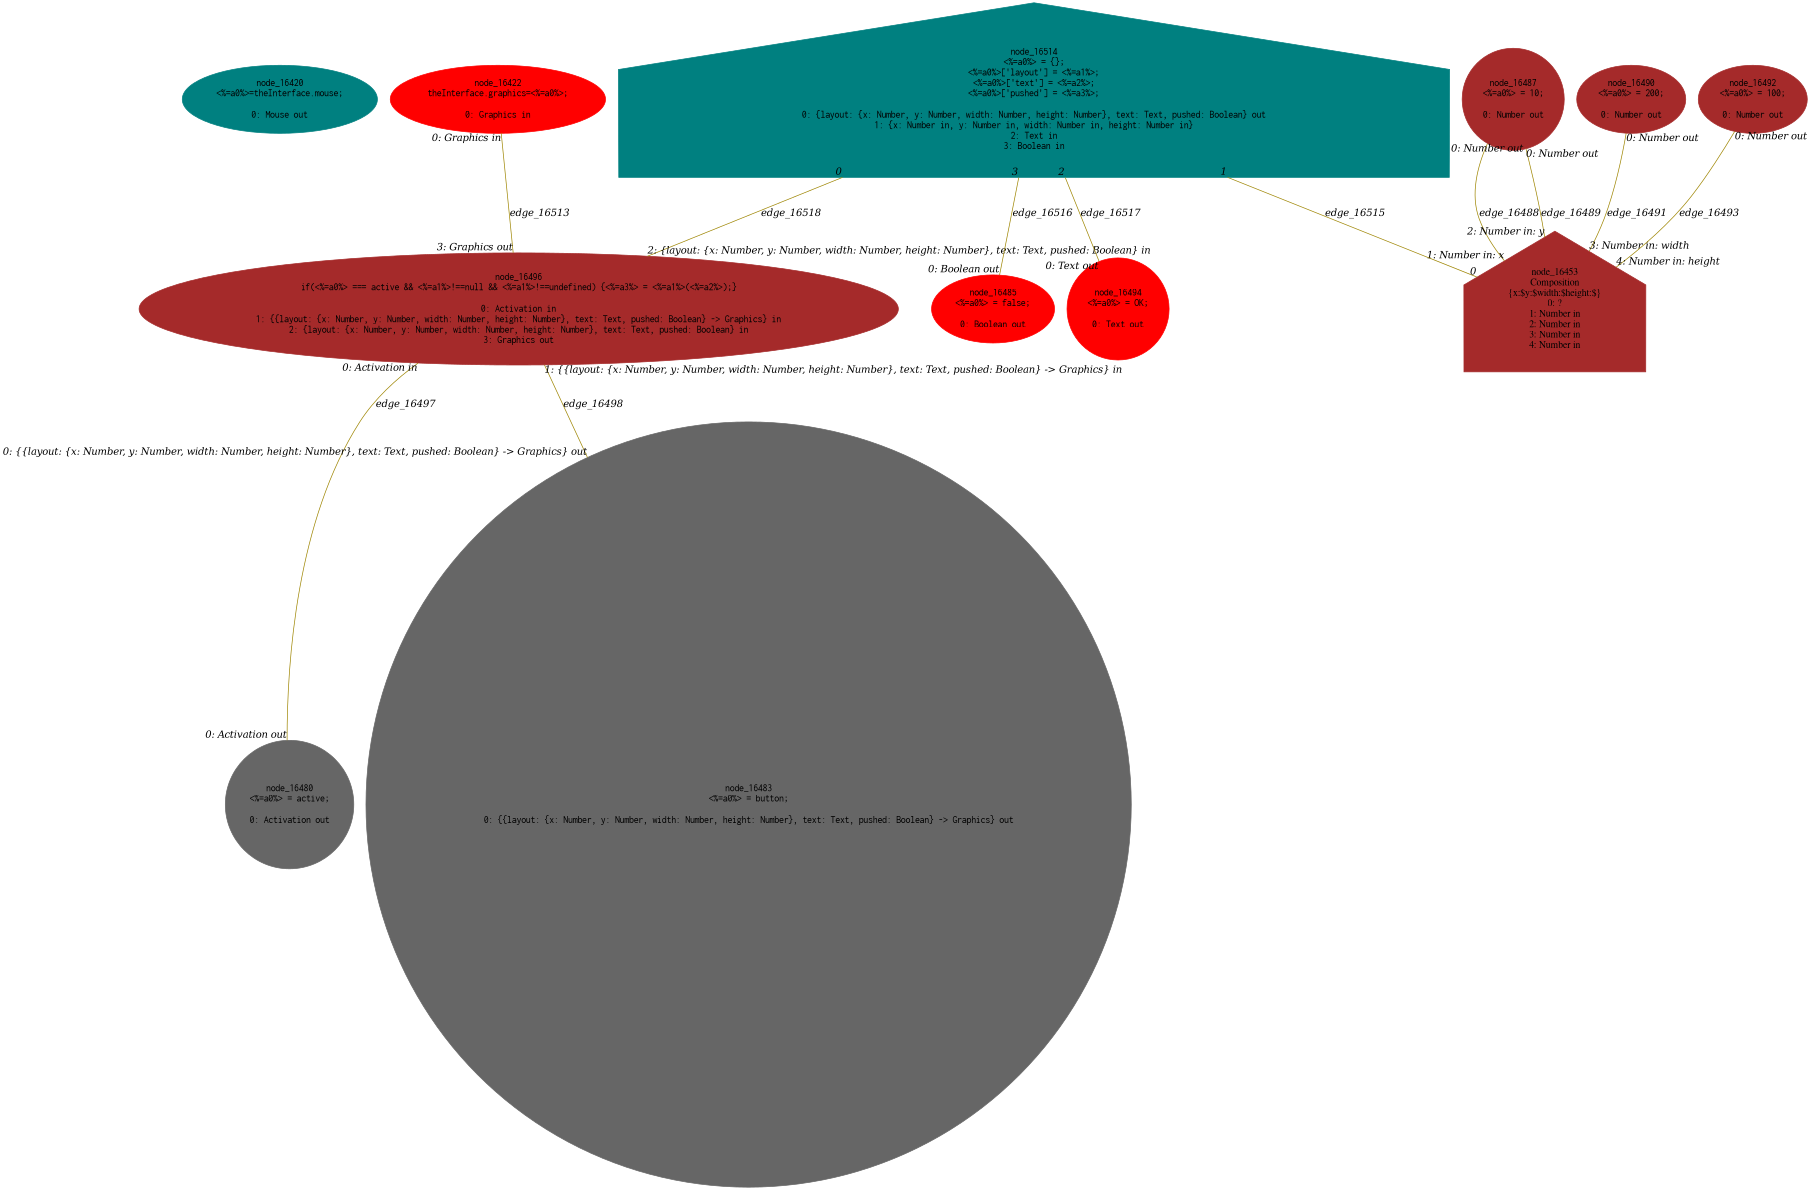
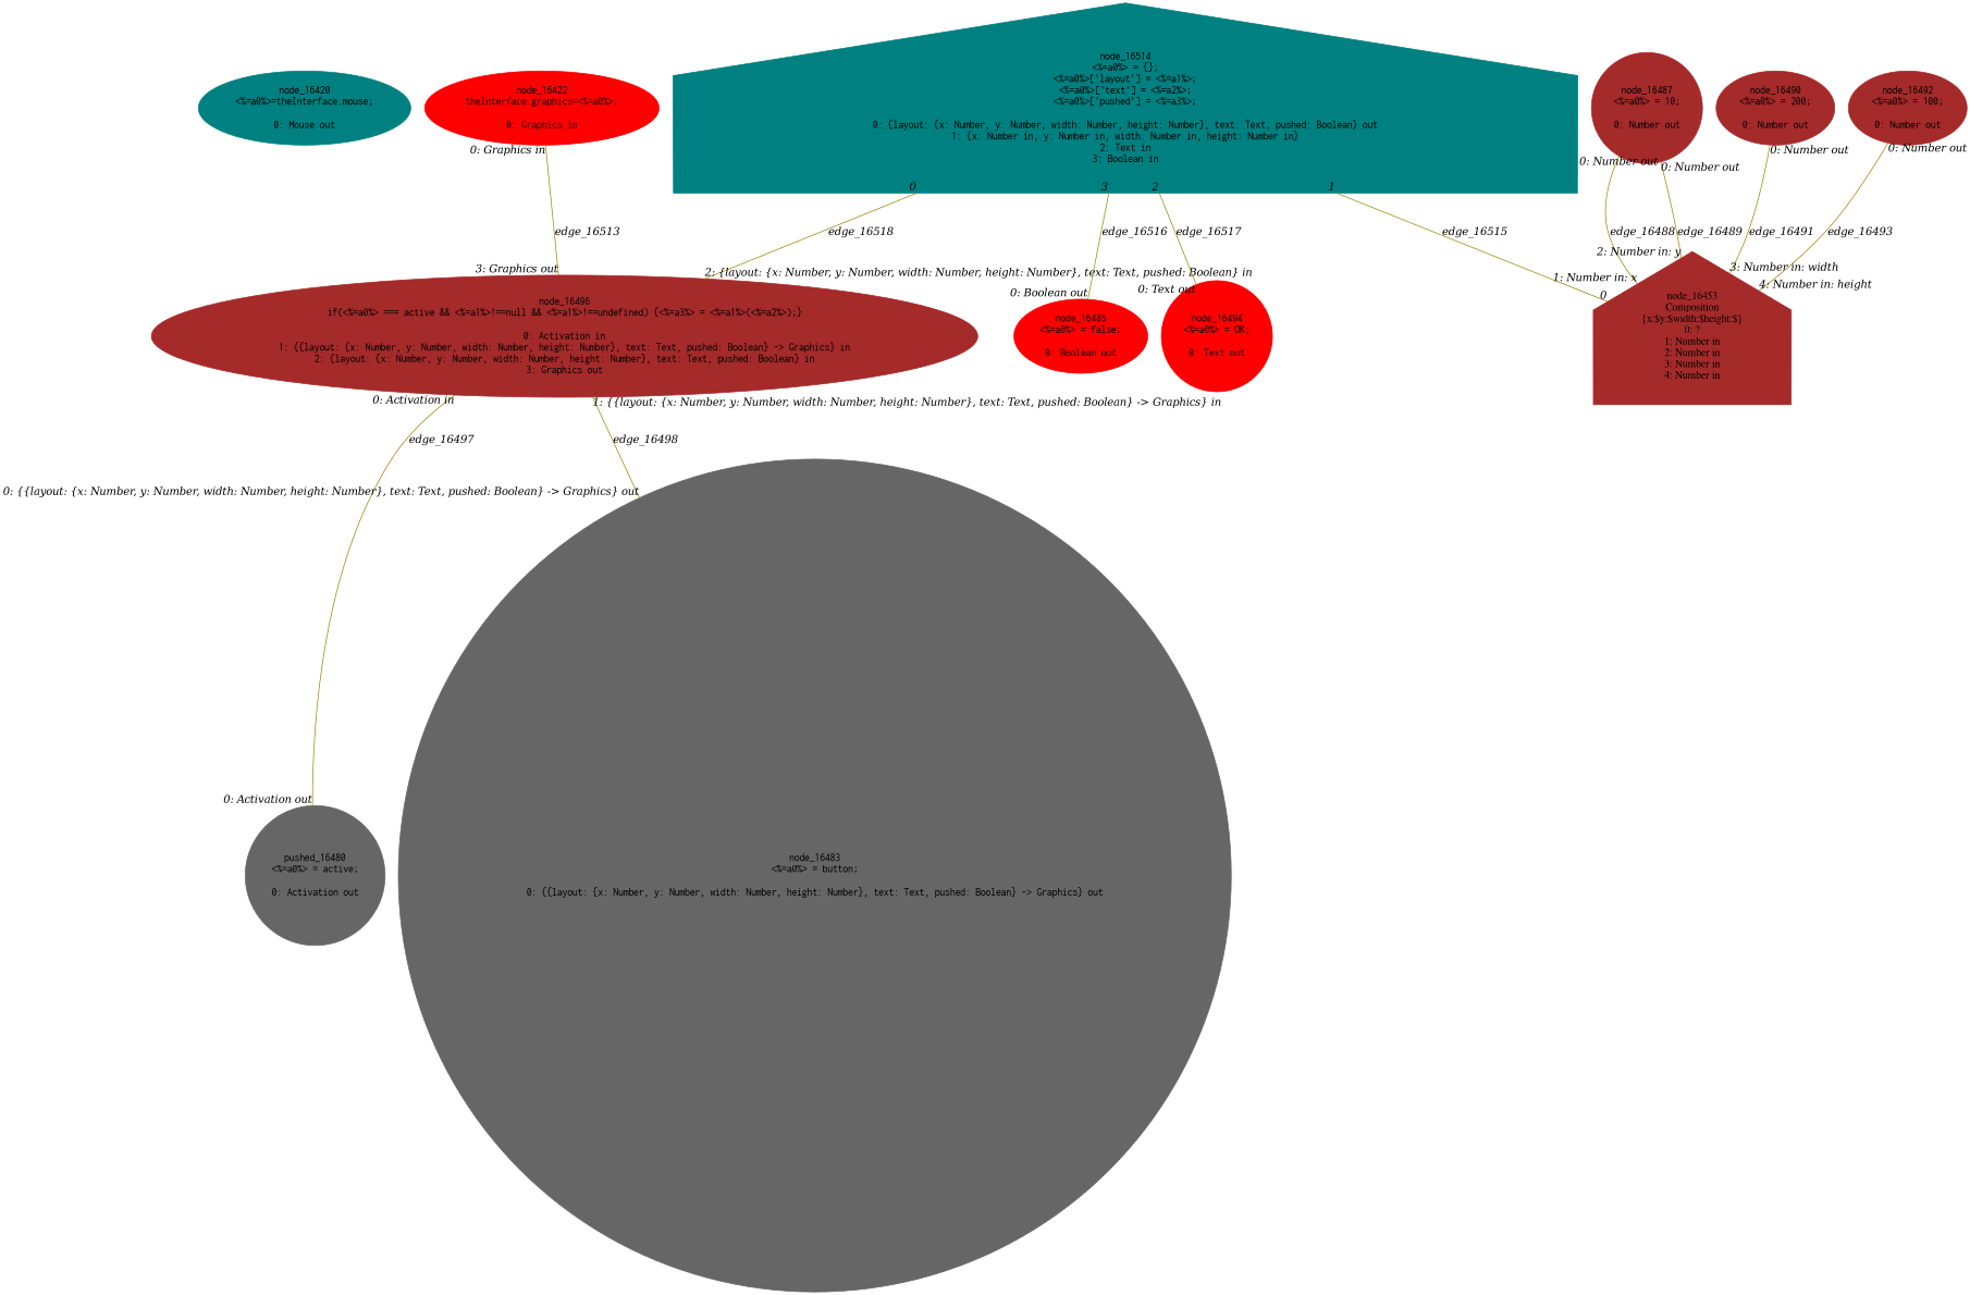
  digraph {
    node [color=brown fontname=Courier shape=ellipse style=filled]
    edge [arrowHead=none arrowsize=1 color="#9d8400" dir=none fontname="Times-Italic" taillabel="0: Number out"]
    n1 [color=teal label="node_16420\n<%=a0%>=theInterface.mouse;\n\n0: Mouse out"]
    n2 [color=red label="node_16422\ntheInterface.graphics=<%=a0%>;\n\n0: Graphics in"]
    n3 [label="node_16496\nif(<%=a0%> === active && <%=a1%>!==null && <%=a1%>!==undefined) {<%=a3%> = <%=a1%>(<%=a2%>);}\n\n0: Activation in\n1: {{layout: {x: Number, y: Number, width: Number, height: Number}, text: Text, pushed: Boolean} -> Graphics} in\n2: {layout: {x: Number, y: Number, width: Number, height: Number}, text: Text, pushed: Boolean} in\n3: Graphics out"]
    n4 [fontname=Times label="node_16453\nComposition\n{x:$y:$width:$height:$}\n0: ?\n1: Number in\n2: Number in\n3: Number in\n4: Number in" shape=house]
-   n5 [color=gray40 label="node_16480\n<%=a0%> = active;\n\n0: Activation out" shape=circle]
+   n5 [color=gray40 label="pushed_16480\n<%=a0%> = active;\n\n0: Activation out" shape=circle]
    n6 [color=gray40 label="node_16483\n<%=a0%> = button;\n\n0: {{layout: {x: Number, y: Number, width: Number, height: Number}, text: Text, pushed: Boolean} -> Graphics} out" shape=circle]
    n7 [color=red label="node_16485\n<%=a0%> = false;\n\n0: Boolean out"]
    n8 [label="node_16487\n<%=a0%> = 10;\n\n0: Number out" shape=circle]
    n9 [label="node_16490\n<%=a0%> = 200;\n\n0: Number out"]
    n10 [label="node_16492\n<%=a0%> = 100;\n\n0: Number out"]
    n11 [color=red label="node_16494\n<%=a0%> = OK;\n\n0: Text out" shape=circle]
    n12 [color=teal label="node_16514\n<%=a0%> = {};\n<%=a0%>['layout'] = <%=a1%>;\n<%=a0%>['text'] = <%=a2%>;\n<%=a0%>['pushed'] = <%=a3%>;\n\n0: {layout: {x: Number, y: Number, width: Number, height: Number}, text: Text, pushed: Boolean} out\n1: {x: Number in, y: Number in, width: Number in, height: Number in}\n2: Text in\n3: Boolean in" shape=house]
    n2 -> n3 [headlabel="3: Graphics out" label=edge_16513 taillabel="0: Graphics in"]
    n3 -> n5 [headlabel="0: Activation out" label=edge_16497 taillabel="0: Activation in"]
    n3 -> n6 [headlabel="0: {{layout: {x: Number, y: Number, width: Number, height: Number}, text: Text, pushed: Boolean} -> Graphics} out" label=edge_16498 taillabel="1: {{layout: {x: Number, y: Number, width: Number, height: Number}, text: Text, pushed: Boolean} -> Graphics} in"]
    n8 -> n4 [headlabel="1: Number in: x" label=edge_16488]
    n8 -> n4 [headlabel="2: Number in: y" label=edge_16489]
    n9 -> n4 [headlabel="3: Number in: width" label=edge_16491]
    n10 -> n4 [headlabel="4: Number in: height" label=edge_16493]
    n12 -> n3 [headlabel="2: {layout: {x: Number, y: Number, width: Number, height: Number}, text: Text, pushed: Boolean} in" label=edge_16518 taillabel=0]
    n12 -> n4 [headlabel=0 label=edge_16515 taillabel=1]
    n12 -> n7 [headlabel="0: Boolean out" label=edge_16516 taillabel=3]
    n12 -> n11 [headlabel="0: Text out" label=edge_16517 taillabel=2]
  }
